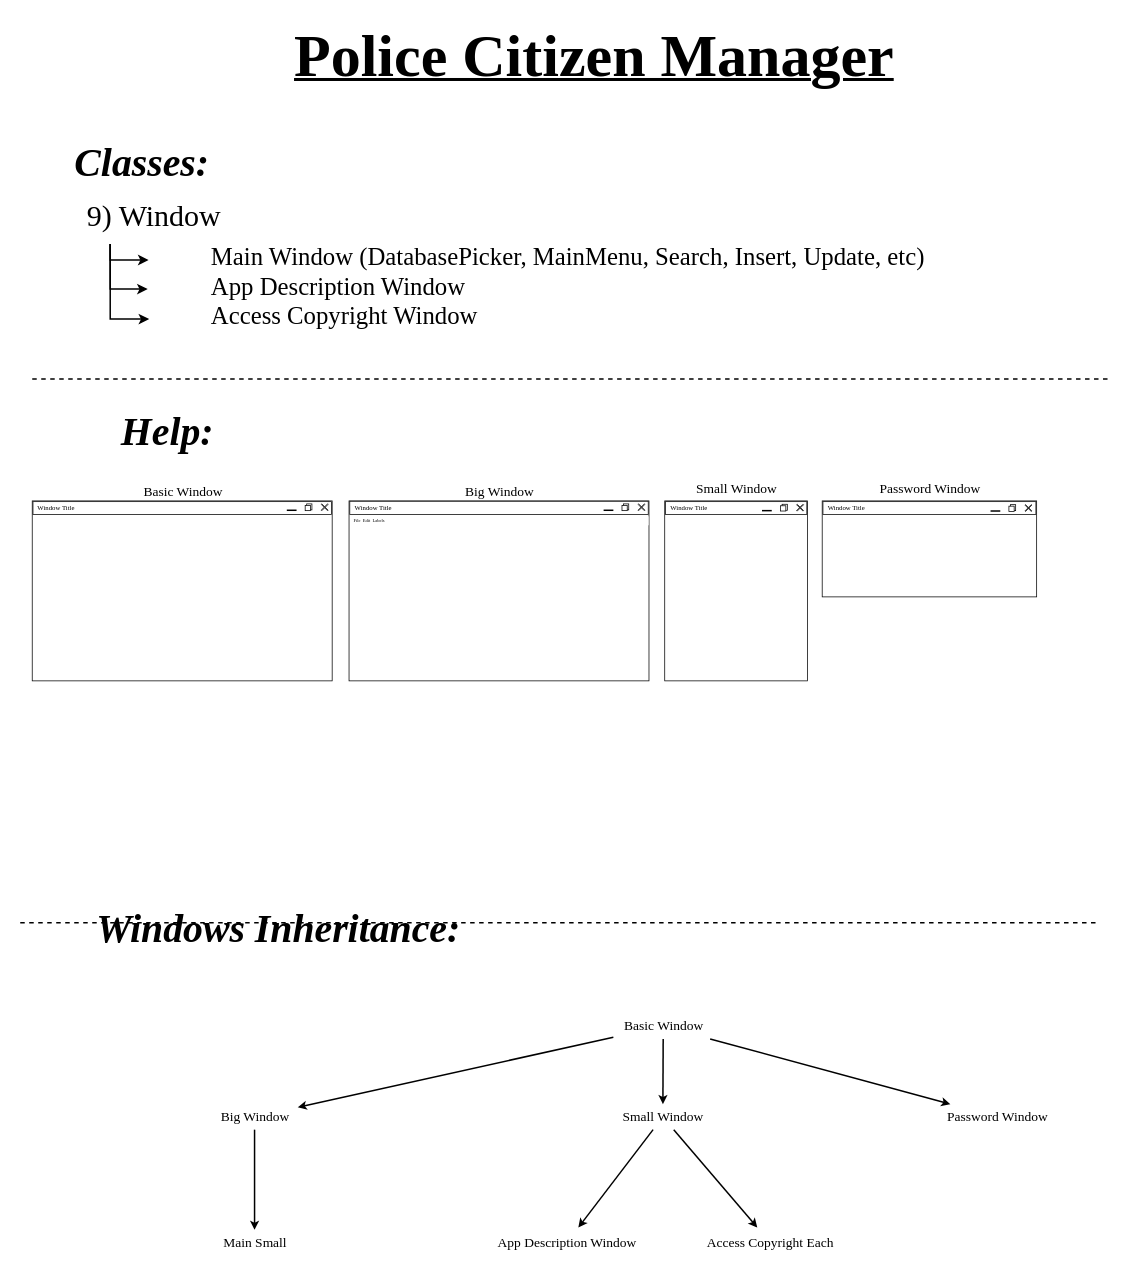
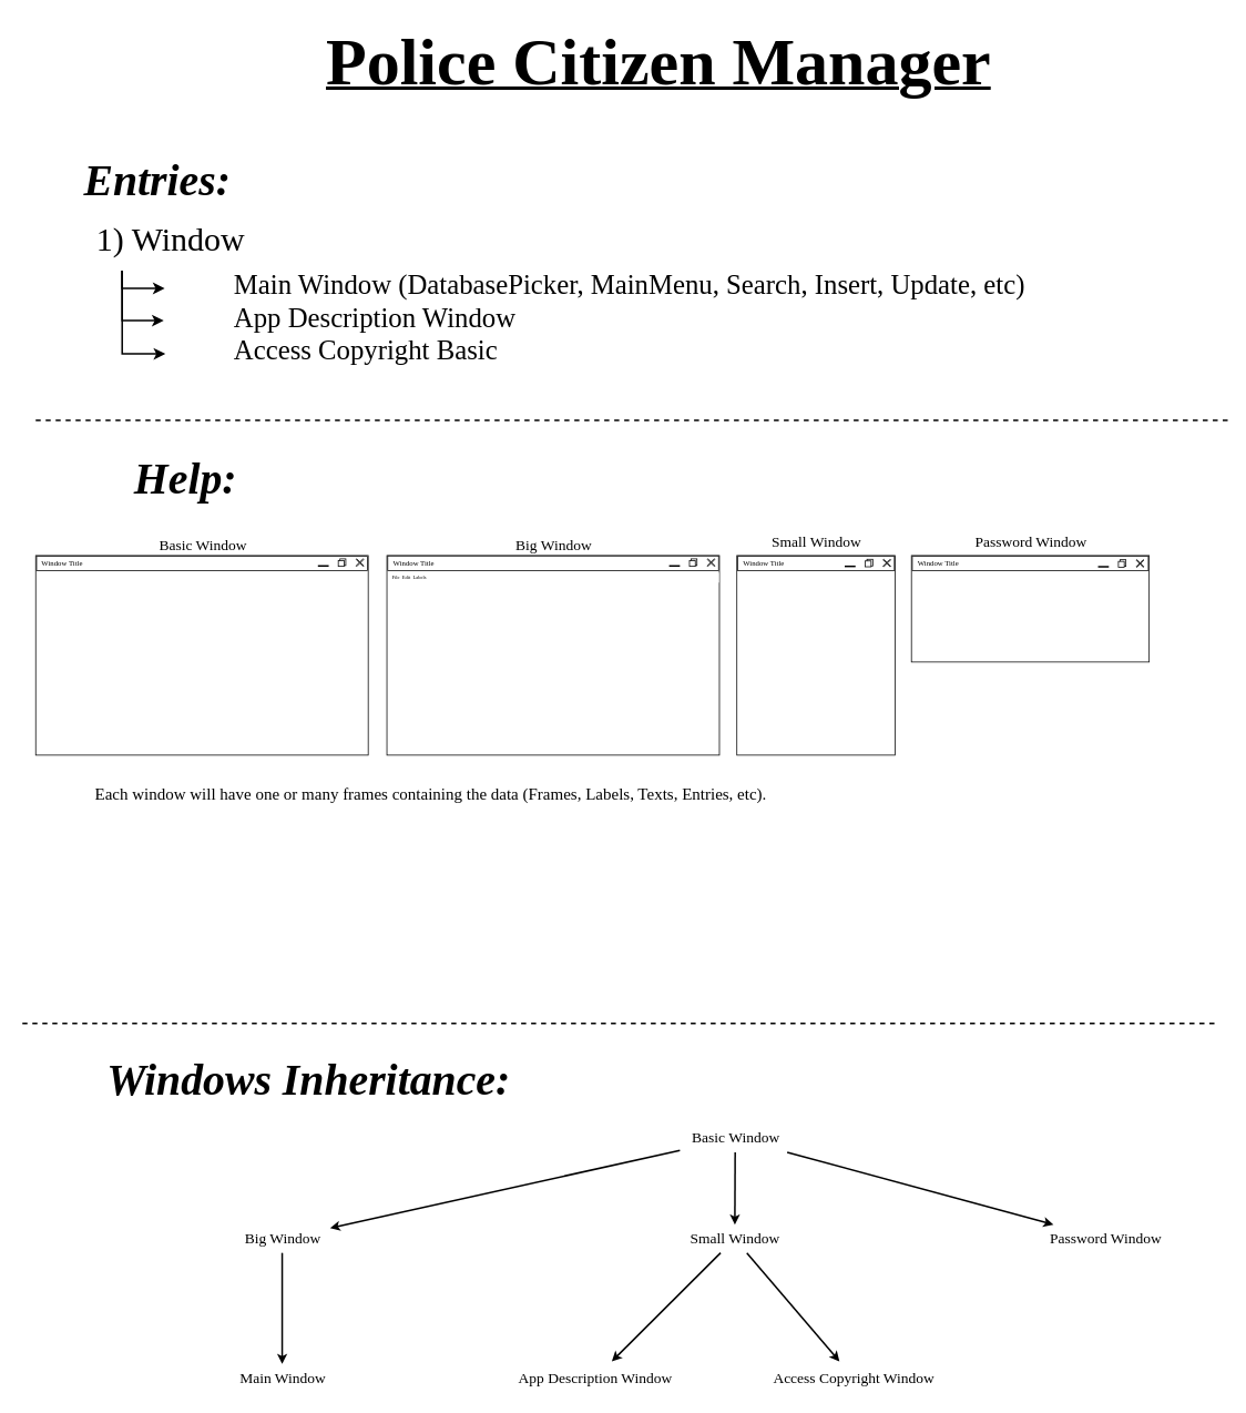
  <mxCell id="0" />
  <mxCell id="1" parent="0" />
  <mxCell id="2" value="&lt;font style=&quot;font-size: 80px;&quot;&gt;Police Citizen Manager&lt;/font&gt;" style="text;html=1;align=center;verticalAlign=middle;resizable=0;points=[];autosize=1;fontSize=40;fontFamily=Comic Sans MS;sketch=1;hachureGap=4;jiggle=2;curveFitting=1;fontStyle=5" parent="1" vertex="1"><mxGeometry x="345.5" y="20" width="891" height="108" as="geometry" /></mxCell>
- <mxCell id="3" value="Classes:" style="text;html=1;align=center;verticalAlign=middle;resizable=0;points=[];autosize=1;fontSize=53;fontFamily=Comic Sans MS;sketch=1;hachureGap=4;jiggle=2;curveFitting=1;fontSource=https%3A%2F%2Ffonts.googleapis.com%2Fcss%3Ffamily%3DArchitects%2BDaughter;fontStyle=3;" parent="1" vertex="1"><mxGeometry x="75" y="179" width="225" height="76" as="geometry" /></mxCell>
- <mxCell id="4" value="9) Window" style="text;html=1;align=center;verticalAlign=middle;resizable=0;points=[];autosize=1;fontSize=40;fontFamily=Comic Sans MS;sketch=1;hachureGap=4;jiggle=2;curveFitting=1;fontSource=https%3A%2F%2Ffonts.googleapis.com%2Fcss%3Ffamily%3DArchitects%2BDaughter;" parent="1" vertex="1"><mxGeometry x="100" y="257" width="208" height="60" as="geometry" /></mxCell>
- <mxCell id="5" value="&lt;div style=&quot;text-align: left; font-size: 33px;&quot;&gt;Main Window (DatabasePicker, MainMenu, Search, Insert, Update, etc)&lt;/div&gt;&lt;div style=&quot;text-align: left; font-size: 33px;&quot;&gt;App Description Window&lt;/div&gt;&lt;div style=&quot;text-align: left; font-size: 33px;&quot;&gt;Access Copyright Window&lt;/div&gt;" style="text;html=1;align=center;verticalAlign=middle;resizable=0;points=[];autosize=1;fontSize=33;fontFamily=Comic Sans MS;sketch=1;hachureGap=4;jiggle=2;curveFitting=1;fontSource=https%3A%2F%2Ffonts.googleapis.com%2Fcss%3Ffamily%3DArchitects%2BDaughter;" parent="1" vertex="1"><mxGeometry x="196" y="317" width="1120" height="130" as="geometry" /></mxCell>
+ <mxCell id="3" value="Entries:" style="text;html=1;align=center;verticalAlign=middle;resizable=0;points=[];autosize=1;fontSize=53;fontFamily=Comic Sans MS;sketch=1;hachureGap=4;jiggle=2;curveFitting=1;fontSource=https%3A%2F%2Ffonts.googleapis.com%2Fcss%3Ffamily%3DArchitects%2BDaughter;fontStyle=3;" parent="1" vertex="1"><mxGeometry x="75" y="179" width="225" height="76" as="geometry" /></mxCell>
+ <mxCell id="4" value="1) Window" style="text;html=1;align=center;verticalAlign=middle;resizable=0;points=[];autosize=1;fontSize=40;fontFamily=Comic Sans MS;sketch=1;hachureGap=4;jiggle=2;curveFitting=1;fontSource=https%3A%2F%2Ffonts.googleapis.com%2Fcss%3Ffamily%3DArchitects%2BDaughter;" parent="1" vertex="1"><mxGeometry x="100" y="257" width="208" height="60" as="geometry" /></mxCell>
+ <mxCell id="5" value="&lt;div style=&quot;text-align: left; font-size: 33px;&quot;&gt;Main Window (DatabasePicker, MainMenu, Search, Insert, Update, etc)&lt;/div&gt;&lt;div style=&quot;text-align: left; font-size: 33px;&quot;&gt;App Description Window&lt;/div&gt;&lt;div style=&quot;text-align: left; font-size: 33px;&quot;&gt;Access Copyright Basic&lt;/div&gt;" style="text;html=1;align=center;verticalAlign=middle;resizable=0;points=[];autosize=1;fontSize=33;fontFamily=Comic Sans MS;sketch=1;hachureGap=4;jiggle=2;curveFitting=1;fontSource=https%3A%2F%2Ffonts.googleapis.com%2Fcss%3Ffamily%3DArchitects%2BDaughter;" parent="1" vertex="1"><mxGeometry x="196" y="317" width="1120" height="130" as="geometry" /></mxCell>
  <mxCell id="6" value="" style="edgeStyle=elbowEdgeStyle;endArrow=classic;html=1;rounded=0;endSize=8;startSize=8;hachureGap=4;fontFamily=Comic Sans MS;fontSize=80;entryX=0.001;entryY=0.225;entryDx=0;entryDy=0;entryPerimeter=0;strokeWidth=2;" parent="1" target="5" edge="1"><mxGeometry width="50" height="50" relative="1" as="geometry"><mxPoint x="146" y="325" as="sourcePoint" /><mxPoint x="196" y="355" as="targetPoint" /><Array as="points"><mxPoint x="146" y="365" /></Array></mxGeometry></mxCell>
  <mxCell id="7" value="" style="edgeStyle=elbowEdgeStyle;endArrow=classic;html=1;rounded=0;endSize=8;startSize=8;hachureGap=4;fontFamily=Comic Sans MS;fontSize=80;strokeWidth=2;" parent="1" edge="1"><mxGeometry width="50" height="50" relative="1" as="geometry"><mxPoint x="146" y="325" as="sourcePoint" /><mxPoint x="196" y="385" as="targetPoint" /><Array as="points"><mxPoint x="146" y="345" /></Array></mxGeometry></mxCell>
  <mxCell id="8" value="" style="edgeStyle=elbowEdgeStyle;endArrow=classic;html=1;rounded=0;endSize=8;startSize=8;hachureGap=4;fontFamily=Comic Sans MS;fontSize=80;strokeWidth=2;" parent="1" edge="1"><mxGeometry width="50" height="50" relative="1" as="geometry"><mxPoint x="146" y="325" as="sourcePoint" /><mxPoint x="198" y="425" as="targetPoint" /><Array as="points"><mxPoint x="146" y="365" /></Array></mxGeometry></mxCell>
  <mxCell id="9" value="Help:" style="text;html=1;align=center;verticalAlign=middle;resizable=0;points=[];autosize=1;fontSize=53;fontFamily=Comic Sans MS;sketch=1;hachureGap=4;jiggle=2;curveFitting=1;fontSource=https%3A%2F%2Ffonts.googleapis.com%2Fcss%3Ffamily%3DArchitects%2BDaughter;fontStyle=3;" parent="1" vertex="1"><mxGeometry x="92" y="537" width="260" height="76" as="geometry" /></mxCell>
  <mxCell id="10" value="" style="rounded=0;whiteSpace=wrap;html=1;hachureGap=4;fontFamily=Architects Daughter;fontSource=https%3A%2F%2Ffonts.googleapis.com%2Fcss%3Ffamily%3DArchitects%2BDaughter;fontSize=53;arcSize=3;" parent="1" vertex="1"><mxGeometry x="42" y="667.5" width="400" height="240" as="geometry" /></mxCell>
  <mxCell id="11" value="Basic Window" style="text;html=1;align=center;verticalAlign=middle;resizable=0;points=[];autosize=1;fontSize=18;fontFamily=Comic Sans MS;sketch=1;hachureGap=4;jiggle=2;curveFitting=1;" parent="1" vertex="1"><mxGeometry x="176" y="638" width="133" height="34" as="geometry" /></mxCell>
  <mxCell id="12" value="&amp;nbsp; Window Title" style="rounded=0;whiteSpace=wrap;html=1;sketch=0;hachureGap=4;jiggle=2;curveFitting=1;fontFamily=Comic Sans MS;fontSize=9;arcSize=41;align=left;verticalAlign=middle;" parent="1" vertex="1"><mxGeometry x="43" y="668.5" width="398" height="17" as="geometry" /></mxCell>
  <mxCell id="13" value="" style="rounded=0;whiteSpace=wrap;html=1;sketch=0;hachureGap=4;jiggle=2;curveFitting=1;fontFamily=Comic Sans MS;fontSize=9;" parent="1" vertex="1"><mxGeometry x="408" y="671.5" width="7" height="8" as="geometry" /></mxCell>
  <mxCell id="14" value="" style="rounded=0;whiteSpace=wrap;html=1;sketch=0;hachureGap=4;jiggle=2;curveFitting=1;fontFamily=Comic Sans MS;fontSize=9;" parent="1" vertex="1"><mxGeometry x="406" y="673.5" width="7" height="7" as="geometry" /></mxCell>
  <mxCell id="15" value="" style="rounded=0;whiteSpace=wrap;html=1;sketch=0;hachureGap=4;jiggle=2;curveFitting=1;fontFamily=Comic Sans MS;fontSize=9;" parent="1" vertex="1"><mxGeometry x="382" y="679.5" width="12" height="1" as="geometry" /></mxCell>
  <mxCell id="16" value="" style="rounded=0;whiteSpace=wrap;html=1;sketch=0;hachureGap=4;jiggle=2;curveFitting=1;fontFamily=Comic Sans MS;fontSize=9;rotation=45;" parent="1" vertex="1"><mxGeometry x="426" y="675.5" width="12" height="1" as="geometry" /></mxCell>
  <mxCell id="17" value="" style="rounded=0;whiteSpace=wrap;html=1;sketch=0;hachureGap=4;jiggle=2;curveFitting=1;fontFamily=Comic Sans MS;fontSize=9;rotation=-45;" parent="1" vertex="1"><mxGeometry x="426" y="675.5" width="12" height="1" as="geometry" /></mxCell>
  <mxCell id="18" value="" style="rounded=0;whiteSpace=wrap;html=1;hachureGap=4;fontFamily=Architects Daughter;fontSource=https%3A%2F%2Ffonts.googleapis.com%2Fcss%3Ffamily%3DArchitects%2BDaughter;fontSize=53;arcSize=3;" parent="1" vertex="1"><mxGeometry x="464.5" y="667.5" width="400" height="240" as="geometry" /></mxCell>
  <mxCell id="19" value="Big Window" style="text;html=1;align=center;verticalAlign=middle;resizable=0;points=[];autosize=1;fontSize=18;fontFamily=Comic Sans MS;sketch=1;hachureGap=4;jiggle=2;curveFitting=1;" parent="1" vertex="1"><mxGeometry x="607.5" y="638" width="115" height="34" as="geometry" /></mxCell>
  <mxCell id="20" value="&amp;nbsp; Window Title" style="rounded=0;whiteSpace=wrap;html=1;sketch=0;hachureGap=4;jiggle=2;curveFitting=1;fontFamily=Comic Sans MS;fontSize=9;arcSize=41;align=left;verticalAlign=middle;" parent="1" vertex="1"><mxGeometry x="465.5" y="668" width="398" height="17.5" as="geometry" /></mxCell>
  <mxCell id="21" value="" style="rounded=0;whiteSpace=wrap;html=1;sketch=0;hachureGap=4;jiggle=2;curveFitting=1;fontFamily=Comic Sans MS;fontSize=9;" parent="1" vertex="1"><mxGeometry x="830.5" y="671.5" width="7" height="8" as="geometry" /></mxCell>
  <mxCell id="22" value="" style="rounded=0;whiteSpace=wrap;html=1;sketch=0;hachureGap=4;jiggle=2;curveFitting=1;fontFamily=Comic Sans MS;fontSize=9;" parent="1" vertex="1"><mxGeometry x="828.5" y="673.5" width="7" height="7" as="geometry" /></mxCell>
  <mxCell id="23" value="" style="rounded=0;whiteSpace=wrap;html=1;sketch=0;hachureGap=4;jiggle=2;curveFitting=1;fontFamily=Comic Sans MS;fontSize=9;" parent="1" vertex="1"><mxGeometry x="804.5" y="679.5" width="12" height="1" as="geometry" /></mxCell>
  <mxCell id="24" value="" style="rounded=0;whiteSpace=wrap;html=1;sketch=0;hachureGap=4;jiggle=2;curveFitting=1;fontFamily=Comic Sans MS;fontSize=9;rotation=45;" parent="1" vertex="1"><mxGeometry x="848.5" y="675.5" width="12" height="1" as="geometry" /></mxCell>
  <mxCell id="25" value="" style="rounded=0;whiteSpace=wrap;html=1;sketch=0;hachureGap=4;jiggle=2;curveFitting=1;fontFamily=Comic Sans MS;fontSize=9;rotation=-45;" parent="1" vertex="1"><mxGeometry x="848.5" y="675.5" width="12" height="1" as="geometry" /></mxCell>
  <mxCell id="26" value="&amp;nbsp; File&amp;nbsp; Edit&amp;nbsp; Labels" style="rounded=0;whiteSpace=wrap;html=1;sketch=0;hachureGap=4;jiggle=2;curveFitting=1;fontFamily=Comic Sans MS;fontSize=6;arcSize=41;align=left;verticalAlign=middle;strokeColor=none;" parent="1" vertex="1"><mxGeometry x="466" y="688" width="398" height="12" as="geometry" /></mxCell>
  <mxCell id="27" value="" style="rounded=0;whiteSpace=wrap;html=1;hachureGap=4;fontFamily=Architects Daughter;fontSource=https%3A%2F%2Ffonts.googleapis.com%2Fcss%3Ffamily%3DArchitects%2BDaughter;fontSize=53;arcSize=3;" parent="1" vertex="1"><mxGeometry x="885.5" y="667.5" width="190.5" height="240" as="geometry" /></mxCell>
  <mxCell id="28" value="Small Window" style="text;html=1;align=center;verticalAlign=middle;resizable=0;points=[];autosize=1;fontSize=18;fontFamily=Comic Sans MS;sketch=1;hachureGap=4;jiggle=2;curveFitting=1;" parent="1" vertex="1"><mxGeometry x="913.75" y="633.5" width="134" height="34" as="geometry" /></mxCell>
  <mxCell id="29" value="&amp;nbsp; Window Title" style="rounded=0;whiteSpace=wrap;html=1;sketch=0;hachureGap=4;jiggle=2;curveFitting=1;fontFamily=Comic Sans MS;fontSize=9;arcSize=41;align=left;verticalAlign=middle;" parent="1" vertex="1"><mxGeometry x="886.5" y="668.5" width="188.5" height="17" as="geometry" /></mxCell>
  <mxCell id="30" value="" style="rounded=0;whiteSpace=wrap;html=1;sketch=0;hachureGap=4;jiggle=2;curveFitting=1;fontFamily=Comic Sans MS;fontSize=9;" parent="1" vertex="1"><mxGeometry x="1042" y="672" width="7" height="8" as="geometry" /></mxCell>
  <mxCell id="31" value="" style="rounded=0;whiteSpace=wrap;html=1;sketch=0;hachureGap=4;jiggle=2;curveFitting=1;fontFamily=Comic Sans MS;fontSize=9;" parent="1" vertex="1"><mxGeometry x="1040" y="674" width="7" height="7" as="geometry" /></mxCell>
  <mxCell id="32" value="" style="rounded=0;whiteSpace=wrap;html=1;sketch=0;hachureGap=4;jiggle=2;curveFitting=1;fontFamily=Comic Sans MS;fontSize=9;" parent="1" vertex="1"><mxGeometry x="1016" y="680" width="12" height="1" as="geometry" /></mxCell>
  <mxCell id="33" value="" style="rounded=0;whiteSpace=wrap;html=1;sketch=0;hachureGap=4;jiggle=2;curveFitting=1;fontFamily=Comic Sans MS;fontSize=9;rotation=45;" parent="1" vertex="1"><mxGeometry x="1060" y="676" width="12" height="1" as="geometry" /></mxCell>
  <mxCell id="34" value="" style="rounded=0;whiteSpace=wrap;html=1;sketch=0;hachureGap=4;jiggle=2;curveFitting=1;fontFamily=Comic Sans MS;fontSize=9;rotation=-45;" parent="1" vertex="1"><mxGeometry x="1060" y="676" width="12" height="1" as="geometry" /></mxCell>
  <mxCell id="35" value="" style="rounded=0;whiteSpace=wrap;html=1;hachureGap=4;fontFamily=Architects Daughter;fontSource=https%3A%2F%2Ffonts.googleapis.com%2Fcss%3Ffamily%3DArchitects%2BDaughter;fontSize=53;arcSize=3;" parent="1" vertex="1"><mxGeometry x="1095.5" y="667.5" width="286" height="128" as="geometry" /></mxCell>
  <mxCell id="36" value="Password Window" style="text;html=1;align=center;verticalAlign=middle;resizable=0;points=[];autosize=1;fontSize=18;fontFamily=Comic Sans MS;sketch=1;hachureGap=4;jiggle=2;curveFitting=1;" parent="1" vertex="1"><mxGeometry x="1155.5" y="634.5" width="166" height="34" as="geometry" /></mxCell>
  <mxCell id="37" value="&amp;nbsp; Window Title" style="rounded=0;whiteSpace=wrap;html=1;sketch=0;hachureGap=4;jiggle=2;curveFitting=1;fontFamily=Comic Sans MS;fontSize=9;arcSize=41;align=left;verticalAlign=middle;" parent="1" vertex="1"><mxGeometry x="1096.5" y="668.5" width="284" height="17" as="geometry" /></mxCell>
  <mxCell id="38" value="" style="rounded=0;whiteSpace=wrap;html=1;sketch=0;hachureGap=4;jiggle=2;curveFitting=1;fontFamily=Comic Sans MS;fontSize=9;" parent="1" vertex="1"><mxGeometry x="1346.5" y="672.5" width="7" height="8" as="geometry" /></mxCell>
  <mxCell id="39" value="" style="rounded=0;whiteSpace=wrap;html=1;sketch=0;hachureGap=4;jiggle=2;curveFitting=1;fontFamily=Comic Sans MS;fontSize=9;" parent="1" vertex="1"><mxGeometry x="1344.5" y="674.5" width="7" height="7" as="geometry" /></mxCell>
  <mxCell id="40" value="" style="rounded=0;whiteSpace=wrap;html=1;sketch=0;hachureGap=4;jiggle=2;curveFitting=1;fontFamily=Comic Sans MS;fontSize=9;" parent="1" vertex="1"><mxGeometry x="1320.5" y="680.5" width="12" height="1" as="geometry" /></mxCell>
  <mxCell id="41" value="" style="rounded=0;whiteSpace=wrap;html=1;sketch=0;hachureGap=4;jiggle=2;curveFitting=1;fontFamily=Comic Sans MS;fontSize=9;rotation=45;" parent="1" vertex="1"><mxGeometry x="1364.5" y="676.5" width="12" height="1" as="geometry" /></mxCell>
  <mxCell id="42" value="" style="rounded=0;whiteSpace=wrap;html=1;sketch=0;hachureGap=4;jiggle=2;curveFitting=1;fontFamily=Comic Sans MS;fontSize=9;rotation=-45;" parent="1" vertex="1"><mxGeometry x="1364.5" y="676.5" width="12" height="1" as="geometry" /></mxCell>
- <mxCell id="43" value="Windows Inheritance:" style="text;html=1;align=center;verticalAlign=middle;resizable=0;points=[];autosize=1;fontSize=53;fontFamily=Comic Sans MS;sketch=1;hachureGap=4;jiggle=2;curveFitting=1;fontSource=https%3A%2F%2Ffonts.googleapis.com%2Fcss%3Ffamily%3DArchitects%2BDaughter;fontStyle=3;" parent="1" vertex="1"><mxGeometry x="80" y="1200" width="579" height="76" as="geometry" /></mxCell>
+ <mxCell id="43" value="Windows Inheritance:" style="text;html=1;align=center;verticalAlign=middle;resizable=0;points=[];autosize=1;fontSize=53;fontFamily=Comic Sans MS;sketch=1;hachureGap=4;jiggle=2;curveFitting=1;fontSource=https%3A%2F%2Ffonts.googleapis.com%2Fcss%3Ffamily%3DArchitects%2BDaughter;fontStyle=3;" parent="1" vertex="1"><mxGeometry x="80" y="1260" width="579" height="76" as="geometry" /></mxCell>
  <mxCell id="44" style="edgeStyle=none;sketch=0;hachureGap=4;jiggle=2;curveFitting=1;html=1;strokeWidth=2;fontFamily=Comic Sans MS;fontSize=12;fontColor=#545454;" parent="1" source="47" target="49" edge="1"><mxGeometry relative="1" as="geometry" /></mxCell>
  <mxCell id="45" style="edgeStyle=none;sketch=0;hachureGap=4;jiggle=2;curveFitting=1;html=1;strokeWidth=2;fontFamily=Comic Sans MS;fontSize=12;fontColor=#545454;" parent="1" source="47" target="52" edge="1"><mxGeometry relative="1" as="geometry" /></mxCell>
  <mxCell id="46" style="edgeStyle=none;sketch=0;hachureGap=4;jiggle=2;curveFitting=1;html=1;strokeWidth=2;fontFamily=Comic Sans MS;fontSize=12;fontColor=#545454;" parent="1" source="47" target="53" edge="1"><mxGeometry relative="1" as="geometry" /></mxCell>
  <mxCell id="47" value="Basic Window" style="text;html=1;align=center;verticalAlign=middle;resizable=0;points=[];autosize=1;fontSize=18;fontFamily=Comic Sans MS;hachureGap=4;" parent="1" vertex="1"><mxGeometry x="817" y="1351" width="133" height="34" as="geometry" /></mxCell>
  <mxCell id="48" style="edgeStyle=none;sketch=0;hachureGap=4;jiggle=2;curveFitting=1;html=1;strokeWidth=2;fontFamily=Comic Sans MS;fontSize=12;fontColor=#545454;" parent="1" source="49" target="54" edge="1"><mxGeometry relative="1" as="geometry" /></mxCell>
  <mxCell id="49" value="Big Window" style="text;html=1;align=center;verticalAlign=middle;resizable=0;points=[];autosize=1;fontSize=18;fontFamily=Comic Sans MS;hachureGap=4;" parent="1" vertex="1"><mxGeometry x="281" y="1472" width="115" height="34" as="geometry" /></mxCell>
  <mxCell id="50" style="edgeStyle=none;shape=connector;rounded=1;sketch=0;hachureGap=4;jiggle=2;curveFitting=1;html=1;labelBackgroundColor=default;strokeWidth=2;fontFamily=Comic Sans MS;fontSize=12;fontColor=#545454;endArrow=classic;" parent="1" source="52" target="55" edge="1"><mxGeometry relative="1" as="geometry" /></mxCell>
  <mxCell id="51" style="edgeStyle=none;shape=connector;rounded=1;sketch=0;hachureGap=4;jiggle=2;curveFitting=1;html=1;labelBackgroundColor=default;strokeWidth=2;fontFamily=Comic Sans MS;fontSize=12;fontColor=#545454;endArrow=classic;" parent="1" source="52" target="56" edge="1"><mxGeometry relative="1" as="geometry" /></mxCell>
  <mxCell id="52" value="Small Window" style="text;html=1;align=center;verticalAlign=middle;resizable=0;points=[];autosize=1;fontSize=18;fontFamily=Comic Sans MS;hachureGap=4;" parent="1" vertex="1"><mxGeometry x="816" y="1472" width="134" height="34" as="geometry" /></mxCell>
  <mxCell id="53" value="Password Window" style="text;html=1;align=center;verticalAlign=middle;resizable=0;points=[];autosize=1;fontSize=18;fontFamily=Comic Sans MS;hachureGap=4;" parent="1" vertex="1"><mxGeometry x="1246" y="1472" width="166" height="34" as="geometry" /></mxCell>
- <mxCell id="54" value="Main Small" style="text;html=1;align=center;verticalAlign=middle;resizable=0;points=[];autosize=1;fontSize=18;fontFamily=Comic Sans MS;hachureGap=4;" parent="1" vertex="1"><mxGeometry x="274.5" y="1639.5" width="128" height="34" as="geometry" /></mxCell>
- <mxCell id="55" value="App Description Window" style="text;html=1;align=center;verticalAlign=middle;resizable=0;points=[];autosize=1;fontSize=18;fontFamily=Comic Sans MS;hachureGap=4;" parent="1" vertex="1"><mxGeometry x="640" y="1636.5" width="230" height="40" as="geometry" /></mxCell>
- <mxCell id="56" value="Access Copyright Each" style="text;html=1;align=center;verticalAlign=middle;resizable=0;points=[];autosize=1;fontSize=18;fontFamily=Comic Sans MS;hachureGap=4;" parent="1" vertex="1"><mxGeometry x="906" y="1636.5" width="240" height="40" as="geometry" /></mxCell>
+ <mxCell id="54" value="Main Window" style="text;html=1;align=center;verticalAlign=middle;resizable=0;points=[];autosize=1;fontSize=18;fontFamily=Comic Sans MS;hachureGap=4;" parent="1" vertex="1"><mxGeometry x="274.5" y="1639.5" width="128" height="34" as="geometry" /></mxCell>
+ <mxCell id="55" value="App Description Window" style="text;html=1;align=center;verticalAlign=middle;resizable=0;points=[];autosize=1;fontSize=18;fontFamily=Comic Sans MS;hachureGap=4;" parent="1" vertex="1"><mxGeometry x="600" y="1636.5" width="230" height="40" as="geometry" /></mxCell>
+ <mxCell id="56" value="Access Copyright Window" style="text;html=1;align=center;verticalAlign=middle;resizable=0;points=[];autosize=1;fontSize=18;fontFamily=Comic Sans MS;hachureGap=4;" parent="1" vertex="1"><mxGeometry x="906" y="1636.5" width="240" height="40" as="geometry" /></mxCell>
  <mxCell id="57" value="" style="endArrow=none;dashed=1;html=1;sketch=0;hachureGap=4;jiggle=2;curveFitting=1;strokeWidth=2;fontFamily=Comic Sans MS;fontSize=6;fontColor=#5E5E5E;" parent="1" edge="1"><mxGeometry width="50" height="50" relative="1" as="geometry"><mxPoint x="1460" y="1230" as="sourcePoint" /><mxPoint x="20" y="1230" as="targetPoint" /></mxGeometry></mxCell>
  <mxCell id="58" value="" style="endArrow=none;dashed=1;html=1;sketch=0;hachureGap=4;jiggle=2;curveFitting=1;strokeWidth=2;fontFamily=Comic Sans MS;fontSize=6;fontColor=#5E5E5E;" parent="1" edge="1"><mxGeometry width="50" height="50" relative="1" as="geometry"><mxPoint x="1476" y="505" as="sourcePoint" /><mxPoint x="36" y="505" as="targetPoint" /></mxGeometry></mxCell>
+ <mxCell id="59" value="Each window will have one or many frames containing the data (Frames, Labels, Texts, Entries, etc)." style="text;html=1;align=center;verticalAlign=middle;resizable=0;points=[];autosize=1;strokeColor=none;fillColor=none;fontSize=20;fontFamily=Comic Sans MS;sketch=1;hachureGap=4;jiggle=2;curveFitting=1;" vertex="1" parent="1"><mxGeometry x="43" y="935" width="947" height="36" as="geometry" /></mxCell>
